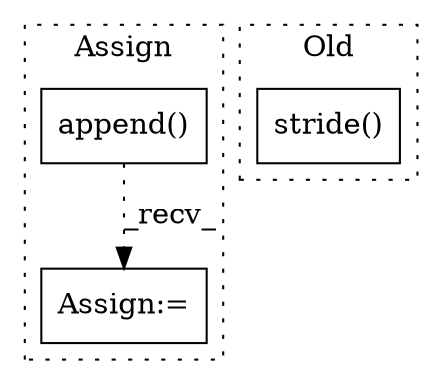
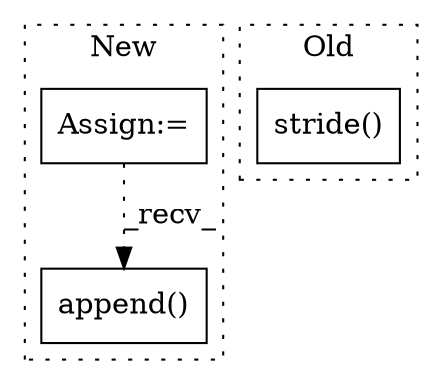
  digraph {
    node [a=75 shape=box]
    n1 [l="19,1" label="append()" s="26386,26418"]
    n2 [a=68 l=23 label="Assign:=" s=25574]
    n3 [l=10 label="stride()" s=25183]
    subgraph cluster_1 {
-     label=Assign
+     label=New
      style=dotted
      n1
      n2
    }
    subgraph cluster_2 {
      label=Old
      style=dotted
      n3
    }
-   n1 -> n2 [label=_recv_ style=dotted]
+   n2 -> n1 [label=_recv_ style=dotted]
  }
